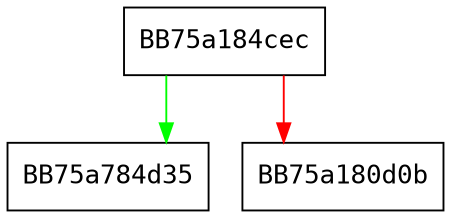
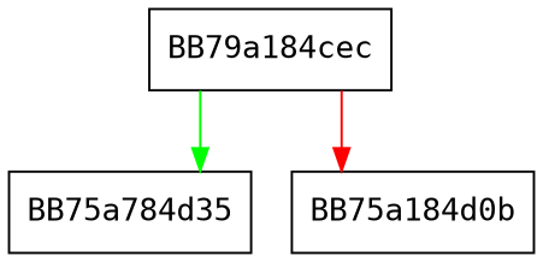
  digraph {
    fontname="DejaVu Sans Mono"
    splines=ortho
    node [fontname="DejaVu Sans Mono" shape=box]
    edge [fontname="DejaVu Sans Mono"]
    n1 [label=BB75a784d35]
-   BB75a184cec
-   BB75a184d0b [label=BB75a180d0b]
+   BB75a184cec [label=BB79a184cec]
+   BB75a184d0b
    BB75a184cec -> n1 [color=green]
    BB75a184cec -> BB75a184d0b [color=red]
  }
